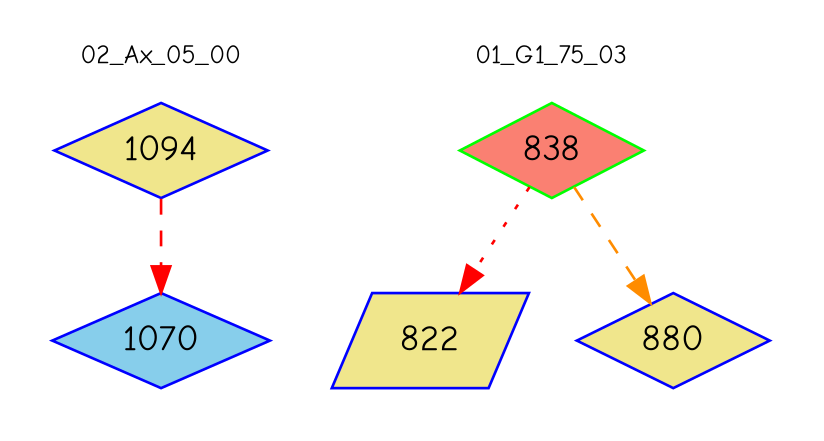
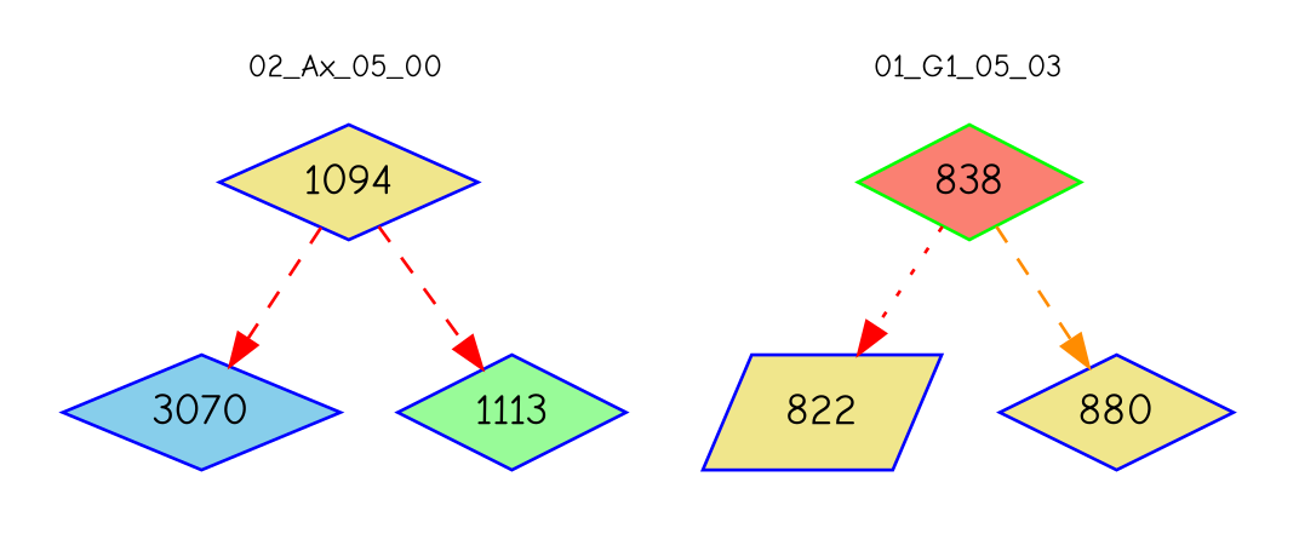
  digraph {
    fontname="Comic Neue"
    node [color=blue fillcolor=khaki fontname="Comic Neue" shape=diamond style=filled]
    edge [color=red fontname="Comic Neue" style=dashed]
    n1 [label=1094]
-   n2 [fillcolor=skyblue label=1070]
+   n2 [fillcolor=skyblue label=3070]
+   n3 [fillcolor=palegreen label=1113]
    n4 [color=green fillcolor=salmon label=838]
    n5 [label=822 shape=parallelogram]
    n6 [label=880]
    subgraph cluster_1 {
      color=white
      fontsize=10
      label="02_Ax_05_00"
      n1
      n2
+     n3
    }
    subgraph cluster_2 {
      color=white
      fontsize=10
-     label="01_G1_75_03"
+     label="01_G1_05_03"
      n4
      n5
      n6
    }
    n1 -> n2
+   n1 -> n3
    n4 -> n5 [style=dotted]
    n4 -> n6 [color=darkorange]
  }
